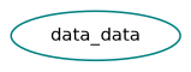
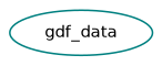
  digraph {
    rankdir=LR
-   n1 [color=teal fillcolor=white fontname=Helvetica fontsize=10 height=0.2 label=data_data shape=ellipse style=filled width=0.4]
+   n1 [color=teal fillcolor=white fontname=Helvetica fontsize=10 height=0.2 label=gdf_data shape=ellipse style=filled width=0.4]
  }
